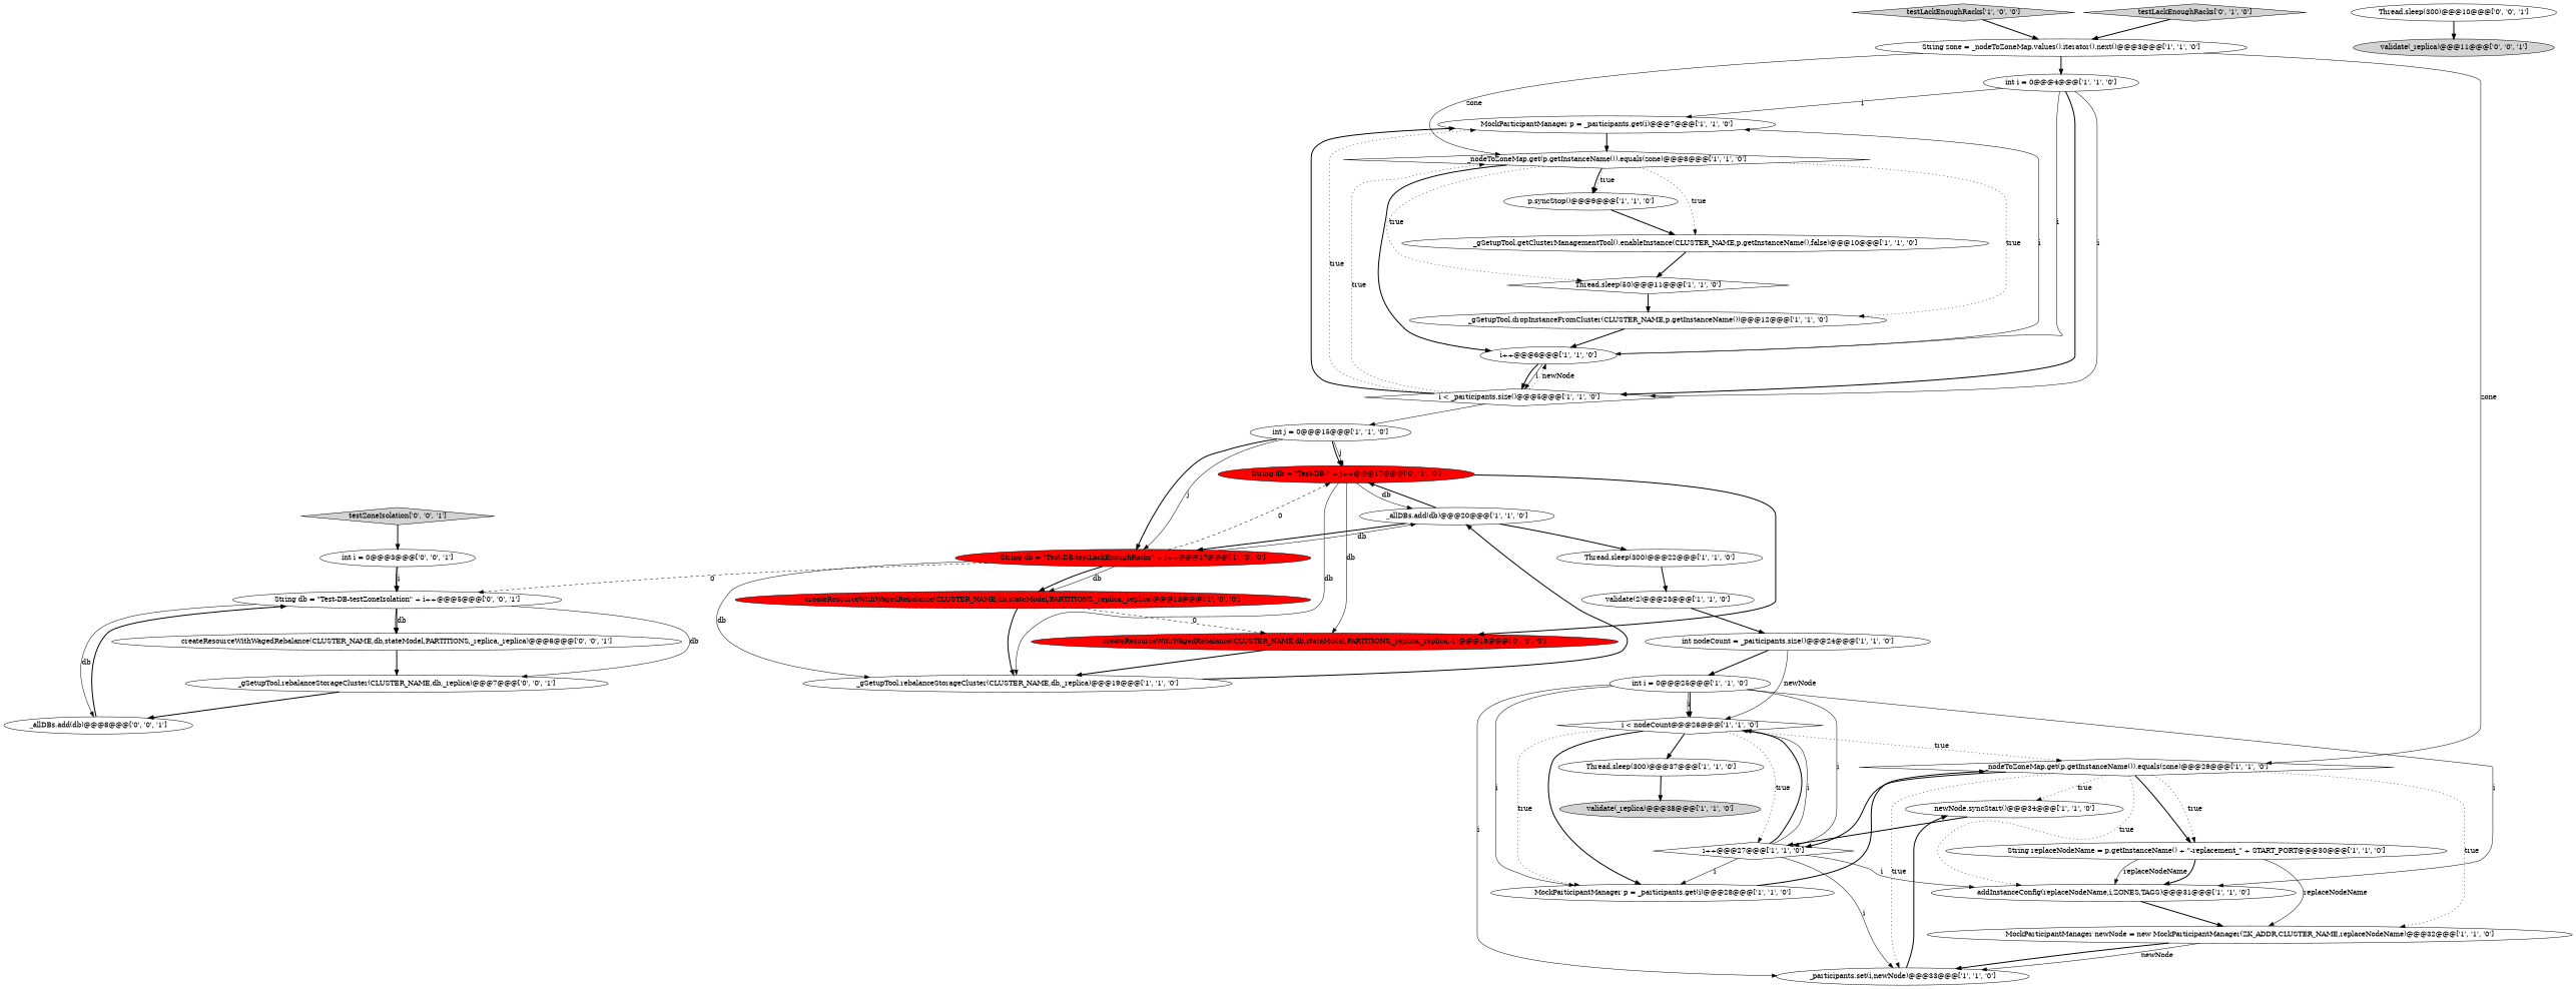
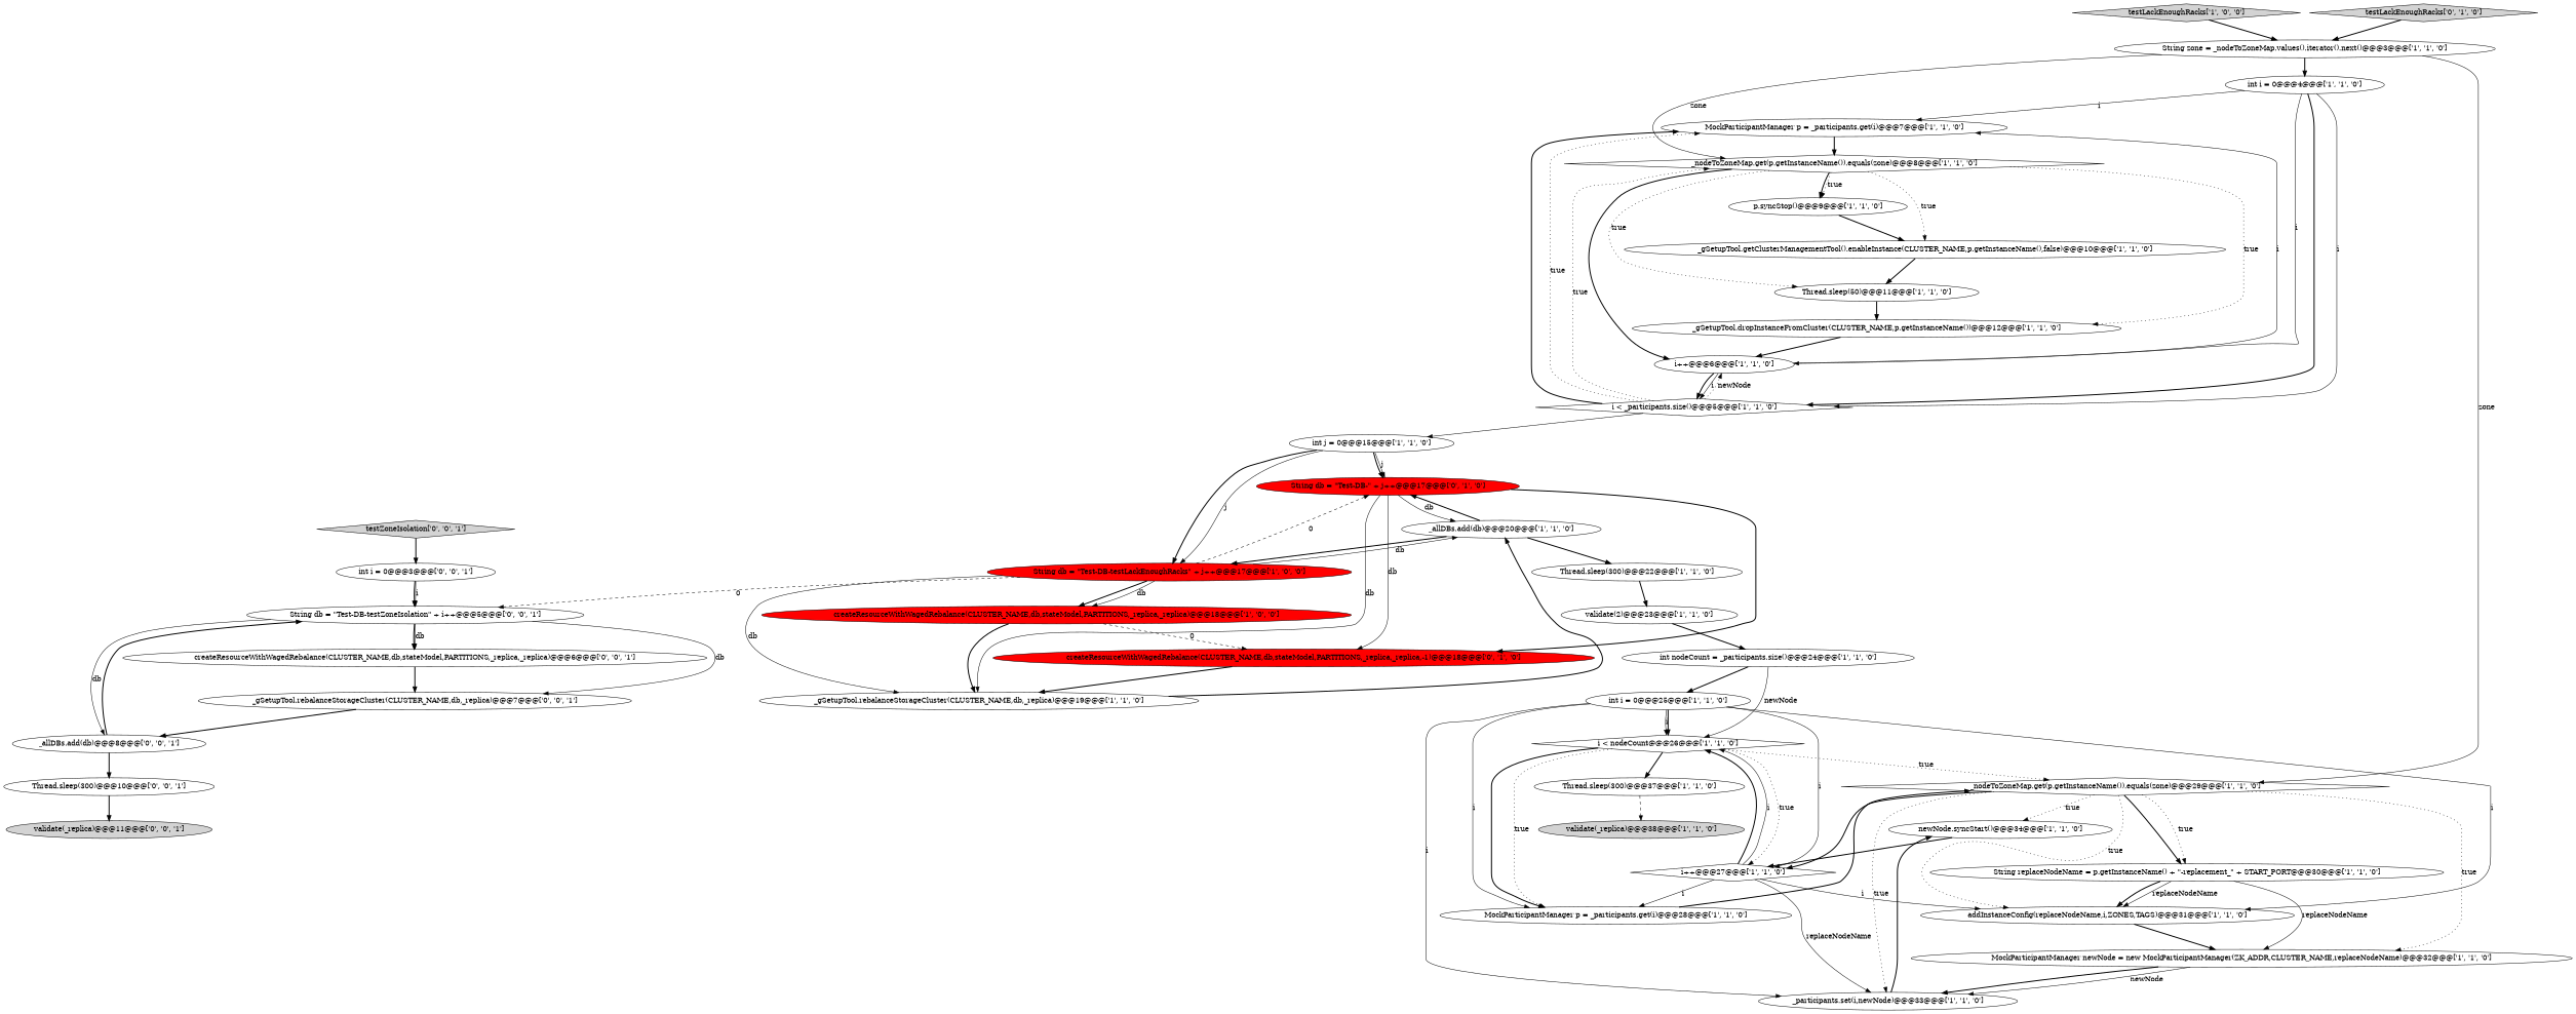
  digraph {
    node [fillcolor=white shape=ellipse style=filled]
    edge [style=bold]
    n1 [fillcolor=lightgray label="testLackEnoughRacks['1', '0', '0']" shape=diamond]
    n2 [label="String zone = _nodeToZoneMap.values().iterator().next()@@@3@@@['1', '1', '0']"]
    n3 [label="int i = 0@@@4@@@['1', '1', '0']"]
    n4 [label="_nodeToZoneMap.get(p.getInstanceName()).equals(zone)@@@29@@@['1', '1', '0']" shape=diamond]
    n5 [label="_nodeToZoneMap.get(p.getInstanceName()).equals(zone)@@@8@@@['1', '1', '0']" shape=diamond]
    n6 [label="createResourceWithWagedRebalance(CLUSTER_NAME,db,stateModel,PARTITIONS,_replica,_replica)@@@6@@@['0', '0', '1']"]
    n7 [label="_gSetupTool.rebalanceStorageCluster(CLUSTER_NAME,db,_replica)@@@7@@@['0', '0', '1']"]
    n8 [label="_allDBs.add(db)@@@8@@@['0', '0', '1']"]
    n9 [label="newNode.syncStart()@@@34@@@['1', '1', '0']"]
    n10 [label="i++@@@27@@@['1', '1', '0']" shape=diamond]
    n11 [label="i < nodeCount@@@26@@@['1', '1', '0']" shape=diamond]
    n12 [label="MockParticipantManager p = _participants.get(i)@@@28@@@['1', '1', '0']"]
    n13 [label="addInstanceConfig(replaceNodeName,i,ZONES,TAGS)@@@31@@@['1', '1', '0']"]
    n14 [label="_participants.set(i,newNode)@@@33@@@['1', '1', '0']"]
    n15 [label="String db = \"Test-DB-testZoneIsolation\" + i++@@@5@@@['0', '0', '1']"]
    n16 [label="Thread.sleep(300)@@@10@@@['0', '0', '1']"]
    n17 [label="MockParticipantManager p = _participants.get(i)@@@7@@@['1', '1', '0']"]
    n18 [label="i < _participants.size()@@@5@@@['1', '1', '0']" shape=diamond]
    n19 [label="i++@@@6@@@['1', '1', '0']"]
    n20 [label="int j = 0@@@15@@@['1', '1', '0']"]
    n21 [label="int i = 0@@@3@@@['0', '0', '1']"]
    n22 [label="_allDBs.add(db)@@@20@@@['1', '1', '0']"]
    n23 [fillcolor=red label="String db = \"Test-DB-\" + j++@@@17@@@['0', '1', '0']"]
    n24 [fillcolor=red label="String db = \"Test-DB-testLackEnoughRacks\" + j++@@@17@@@['1', '0', '0']"]
    n25 [label="Thread.sleep(300)@@@22@@@['1', '1', '0']"]
    n26 [label="_gSetupTool.rebalanceStorageCluster(CLUSTER_NAME,db,_replica)@@@19@@@['1', '1', '0']"]
    n27 [fillcolor=red label="createResourceWithWagedRebalance(CLUSTER_NAME,db,stateModel,PARTITIONS,_replica,_replica,-1)@@@18@@@['0', '1', '0']"]
    n28 [fillcolor=red label="createResourceWithWagedRebalance(CLUSTER_NAME,db,stateModel,PARTITIONS,_replica,_replica)@@@18@@@['1', '0', '0']"]
    n29 [label="validate(2)@@@23@@@['1', '1', '0']"]
    n30 [fillcolor=lightgray label="validate(_replica)@@@11@@@['0', '0', '1']"]
    n31 [label="int nodeCount = _participants.size()@@@24@@@['1', '1', '0']"]
    n32 [label="int i = 0@@@25@@@['1', '1', '0']"]
    n33 [label="Thread.sleep(300)@@@37@@@['1', '1', '0']"]
    n34 [fillcolor=lightgray label="validate(_replica)@@@38@@@['1', '1', '0']"]
    n35 [label="String replaceNodeName = p.getInstanceName() + \"-replacement_\" + START_PORT@@@30@@@['1', '1', '0']"]
    n36 [label="MockParticipantManager newNode = new MockParticipantManager(ZK_ADDR,CLUSTER_NAME,replaceNodeName)@@@32@@@['1', '1', '0']"]
    n37 [label="_gSetupTool.getClusterManagementTool().enableInstance(CLUSTER_NAME,p.getInstanceName(),false)@@@10@@@['1', '1', '0']"]
-   n38 [label="Thread.sleep(50)@@@11@@@['1', '1', '0']" shape=diamond]
+   n38 [label="Thread.sleep(50)@@@11@@@['1', '1', '0']"]
    n39 [label="_gSetupTool.dropInstanceFromCluster(CLUSTER_NAME,p.getInstanceName())@@@12@@@['1', '1', '0']"]
    n40 [label="p.syncStop()@@@9@@@['1', '1', '0']"]
    n41 [fillcolor=lightgray label="testLackEnoughRacks['0', '1', '0']" shape=diamond]
    n42 [fillcolor=lightgray label="testZoneIsolation['0', '0', '1']" shape=diamond]
    n1 -> n2
    n2 -> n3
    n2 -> n4 [label=zone style=solid]
    n2 -> n5 [label=zone style=solid]
    n3 -> n17 [label=i style=solid]
    n3 -> n18 [label=i style=solid]
    n3 -> n18
    n3 -> n19 [label=i style=solid]
    n4 -> n9 [label=true style=dotted]
    n4 -> n10
    n4 -> n13 [label=true style=dotted]
    n4 -> n14 [label=true style=dotted]
    n4 -> n35 [label=true style=dotted]
    n4 -> n35
    n4 -> n36 [label=true style=dotted]
    n5 -> n19
    n5 -> n37 [label=true style=dotted]
    n5 -> n38 [label=true style=dotted]
    n5 -> n39 [label=true style=dotted]
    n5 -> n40
    n5 -> n40 [label=true style=dotted]
    n6 -> n7
    n7 -> n8
    n8 -> n15
+   n8 -> n16
    n9 -> n10
    n10 -> n11
    n10 -> n11 [label=i style=solid]
    n10 -> n12 [label=i style=solid]
    n10 -> n13 [label=i style=solid]
-   n10 -> n14 [label=i style=solid]
+   n10 -> n14 [label=replaceNodeName style=solid]
    n11 -> n4 [label=true style=dotted]
    n11 -> n10 [label=true style=dotted]
    n11 -> n12 [label=true style=dotted]
    n11 -> n12
    n11 -> n33
    n12 -> n4
    n13 -> n36
    n14 -> n9
    n15 -> n6
    n15 -> n6 [label=db style=solid]
    n15 -> n7 [label=db style=solid]
    n15 -> n8 [label=db style=solid]
    n16 -> n30
    n17 -> n5
    n18 -> n5 [label=true style=dotted]
    n18 -> n17
    n18 -> n17 [label=true style=dotted]
    n18 -> n19 [label=newNode style=dotted]
    n18 -> n20 [style=solid]
    n19 -> n17 [label=i style=solid]
    n19 -> n18 [label=i style=solid]
    n19 -> n18
    n20 -> n23 [label=j style=solid]
    n20 -> n23
    n20 -> n24 [label=j style=solid]
    n20 -> n24
    n21 -> n15 [label=i style=solid]
    n21 -> n15
    n22 -> n23
    n22 -> n24
    n22 -> n25
    n23 -> n22 [label=db style=solid]
    n23 -> n26 [label=db style=solid]
    n23 -> n27 [label=db style=solid]
    n23 -> n27
    n24 -> n15 [label=0 style=dashed]
    n24 -> n22 [label=db style=solid]
    n24 -> n23 [label=0 style=dashed]
    n24 -> n26 [label=db style=solid]
    n24 -> n28
    n24 -> n28 [label=db style=solid]
    n25 -> n29
    n26 -> n22
    n27 -> n26
    n28 -> n26
    n28 -> n27 [label=0 style=dashed]
    n29 -> n31
    n31 -> n11 [label=newNode style=solid]
    n31 -> n32
    n32 -> n10 [label=i style=solid]
    n32 -> n11 [label=i style=solid]
    n32 -> n11
    n32 -> n12 [label=i style=solid]
    n32 -> n13 [label=i style=solid]
    n32 -> n14 [label=i style=solid]
-   n33 -> n34
+   n33 -> n34 [style=dashed]
    n35 -> n13 [label=replaceNodeName style=solid]
    n35 -> n13
    n35 -> n36 [label=replaceNodeName style=solid]
    n36 -> n14 [label=newNode style=solid]
    n36 -> n14
    n37 -> n38
    n38 -> n39
    n39 -> n19
    n40 -> n37
    n41 -> n2
    n42 -> n21
  }
